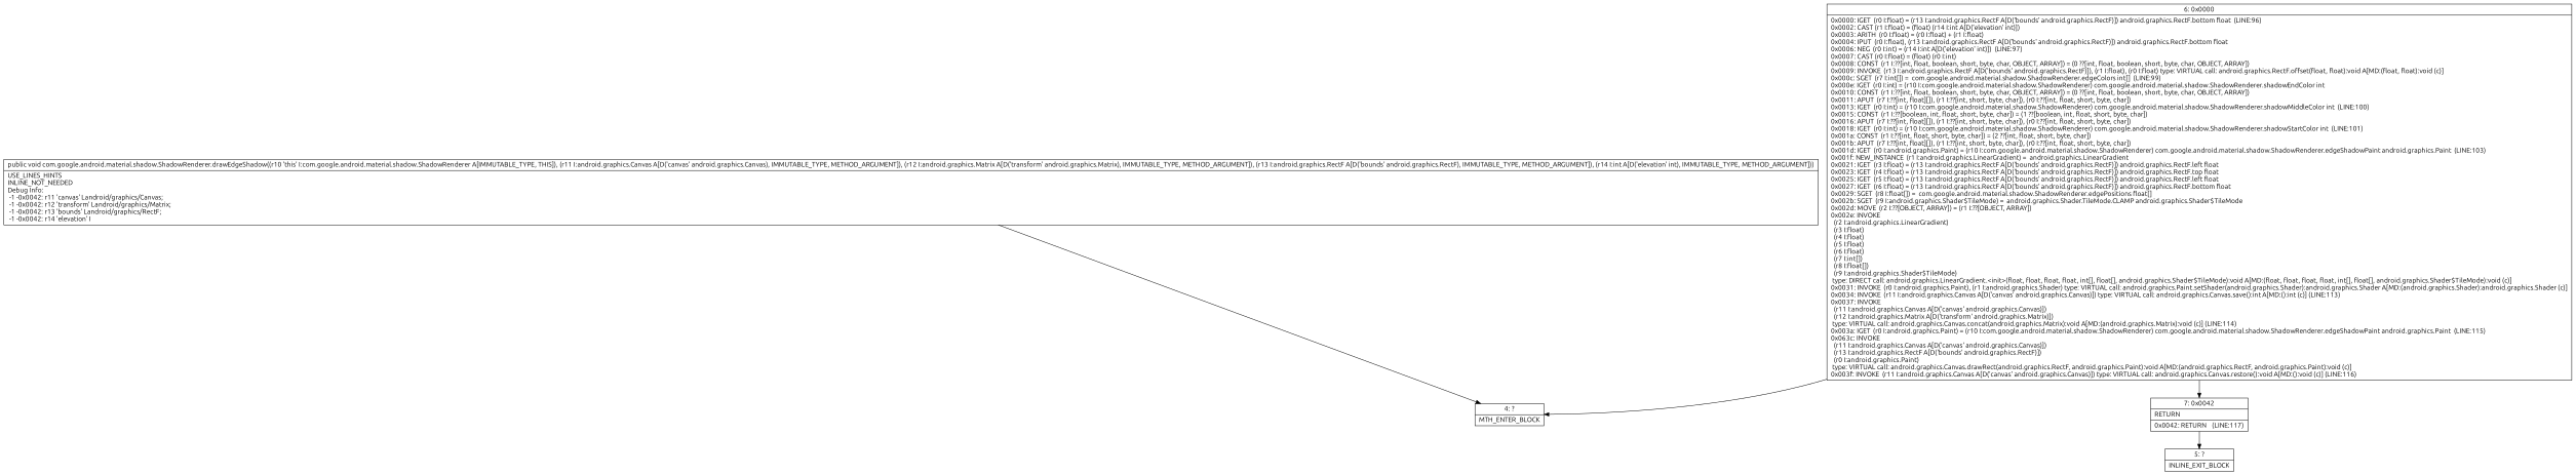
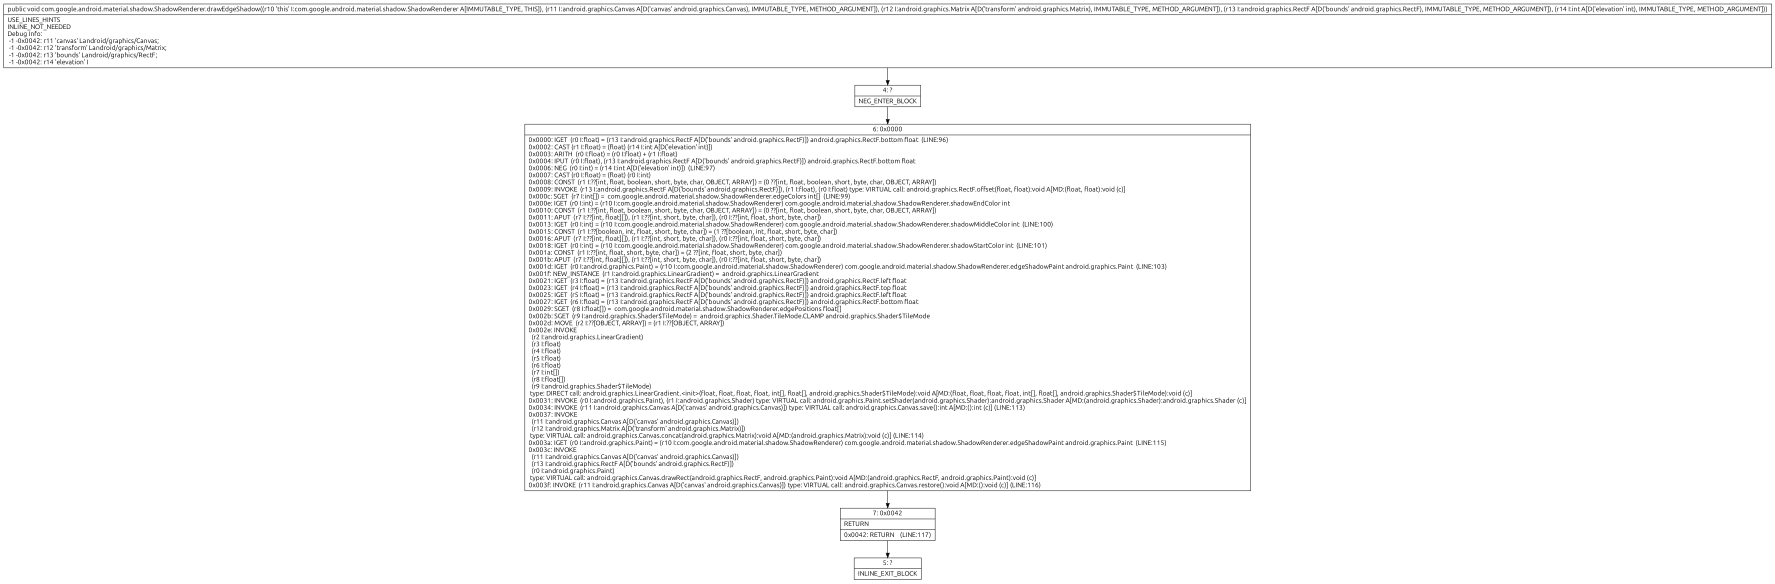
  digraph {
    fontname=Ubuntu
    node [fontname=Ubuntu shape=record]
    edge [fontname=Ubuntu]
-   n1 [label="{4\:\ ?|MTH_ENTER_BLOCK\l}"]
-   n2 [label="{6\:\ 0x0000|0x0000: IGET  (r0 I:float) = (r13 I:android.graphics.RectF A[D('bounds' android.graphics.RectF)]) android.graphics.RectF.bottom float  (LINE:96)\l0x0002: CAST (r1 I:float) = (float) (r14 I:int A[D('elevation' int)]) \l0x0003: ARITH  (r0 I:float) = (r0 I:float) + (r1 I:float) \l0x0004: IPUT  (r0 I:float), (r13 I:android.graphics.RectF A[D('bounds' android.graphics.RectF)]) android.graphics.RectF.bottom float \l0x0006: NEG  (r0 I:int) = (r14 I:int A[D('elevation' int)])  (LINE:97)\l0x0007: CAST (r0 I:float) = (float) (r0 I:int) \l0x0008: CONST  (r1 I:??[int, float, boolean, short, byte, char, OBJECT, ARRAY]) = (0 ??[int, float, boolean, short, byte, char, OBJECT, ARRAY]) \l0x0009: INVOKE  (r13 I:android.graphics.RectF A[D('bounds' android.graphics.RectF)]), (r1 I:float), (r0 I:float) type: VIRTUAL call: android.graphics.RectF.offset(float, float):void A[MD:(float, float):void (c)]\l0x000c: SGET  (r7 I:int[]) =  com.google.android.material.shadow.ShadowRenderer.edgeColors int[]  (LINE:99)\l0x000e: IGET  (r0 I:int) = (r10 I:com.google.android.material.shadow.ShadowRenderer) com.google.android.material.shadow.ShadowRenderer.shadowEndColor int \l0x0010: CONST  (r1 I:??[int, float, boolean, short, byte, char, OBJECT, ARRAY]) = (0 ??[int, float, boolean, short, byte, char, OBJECT, ARRAY]) \l0x0011: APUT  (r7 I:??[int, float][]), (r1 I:??[int, short, byte, char]), (r0 I:??[int, float, short, byte, char]) \l0x0013: IGET  (r0 I:int) = (r10 I:com.google.android.material.shadow.ShadowRenderer) com.google.android.material.shadow.ShadowRenderer.shadowMiddleColor int  (LINE:100)\l0x0015: CONST  (r1 I:??[boolean, int, float, short, byte, char]) = (1 ??[boolean, int, float, short, byte, char]) \l0x0016: APUT  (r7 I:??[int, float][]), (r1 I:??[int, short, byte, char]), (r0 I:??[int, float, short, byte, char]) \l0x0018: IGET  (r0 I:int) = (r10 I:com.google.android.material.shadow.ShadowRenderer) com.google.android.material.shadow.ShadowRenderer.shadowStartColor int  (LINE:101)\l0x001a: CONST  (r1 I:??[int, float, short, byte, char]) = (2 ??[int, float, short, byte, char]) \l0x001b: APUT  (r7 I:??[int, float][]), (r1 I:??[int, short, byte, char]), (r0 I:??[int, float, short, byte, char]) \l0x001d: IGET  (r0 I:android.graphics.Paint) = (r10 I:com.google.android.material.shadow.ShadowRenderer) com.google.android.material.shadow.ShadowRenderer.edgeShadowPaint android.graphics.Paint  (LINE:103)\l0x001f: NEW_INSTANCE  (r1 I:android.graphics.LinearGradient) =  android.graphics.LinearGradient \l0x0021: IGET  (r3 I:float) = (r13 I:android.graphics.RectF A[D('bounds' android.graphics.RectF)]) android.graphics.RectF.left float \l0x0023: IGET  (r4 I:float) = (r13 I:android.graphics.RectF A[D('bounds' android.graphics.RectF)]) android.graphics.RectF.top float \l0x0025: IGET  (r5 I:float) = (r13 I:android.graphics.RectF A[D('bounds' android.graphics.RectF)]) android.graphics.RectF.left float \l0x0027: IGET  (r6 I:float) = (r13 I:android.graphics.RectF A[D('bounds' android.graphics.RectF)]) android.graphics.RectF.bottom float \l0x0029: SGET  (r8 I:float[]) =  com.google.android.material.shadow.ShadowRenderer.edgePositions float[] \l0x002b: SGET  (r9 I:android.graphics.Shader$TileMode) =  android.graphics.Shader.TileMode.CLAMP android.graphics.Shader$TileMode \l0x002d: MOVE  (r2 I:??[OBJECT, ARRAY]) = (r1 I:??[OBJECT, ARRAY]) \l0x002e: INVOKE  \l  (r2 I:android.graphics.LinearGradient)\l  (r3 I:float)\l  (r4 I:float)\l  (r5 I:float)\l  (r6 I:float)\l  (r7 I:int[])\l  (r8 I:float[])\l  (r9 I:android.graphics.Shader$TileMode)\l type: DIRECT call: android.graphics.LinearGradient.\<init\>(float, float, float, float, int[], float[], android.graphics.Shader$TileMode):void A[MD:(float, float, float, float, int[], float[], android.graphics.Shader$TileMode):void (c)]\l0x0031: INVOKE  (r0 I:android.graphics.Paint), (r1 I:android.graphics.Shader) type: VIRTUAL call: android.graphics.Paint.setShader(android.graphics.Shader):android.graphics.Shader A[MD:(android.graphics.Shader):android.graphics.Shader (c)]\l0x0034: INVOKE  (r11 I:android.graphics.Canvas A[D('canvas' android.graphics.Canvas)]) type: VIRTUAL call: android.graphics.Canvas.save():int A[MD:():int (c)] (LINE:113)\l0x0037: INVOKE  \l  (r11 I:android.graphics.Canvas A[D('canvas' android.graphics.Canvas)])\l  (r12 I:android.graphics.Matrix A[D('transform' android.graphics.Matrix)])\l type: VIRTUAL call: android.graphics.Canvas.concat(android.graphics.Matrix):void A[MD:(android.graphics.Matrix):void (c)] (LINE:114)\l0x003a: IGET  (r0 I:android.graphics.Paint) = (r10 I:com.google.android.material.shadow.ShadowRenderer) com.google.android.material.shadow.ShadowRenderer.edgeShadowPaint android.graphics.Paint  (LINE:115)\l0x063c: INVOKE  \l  (r11 I:android.graphics.Canvas A[D('canvas' android.graphics.Canvas)])\l  (r13 I:android.graphics.RectF A[D('bounds' android.graphics.RectF)])\l  (r0 I:android.graphics.Paint)\l type: VIRTUAL call: android.graphics.Canvas.drawRect(android.graphics.RectF, android.graphics.Paint):void A[MD:(android.graphics.RectF, android.graphics.Paint):void (c)]\l0x003f: INVOKE  (r11 I:android.graphics.Canvas A[D('canvas' android.graphics.Canvas)]) type: VIRTUAL call: android.graphics.Canvas.restore():void A[MD:():void (c)] (LINE:116)\l}"]
+   n1 [label="{4\:\ ?|NEG_ENTER_BLOCK\l}"]
+   n2 [label="{6\:\ 0x0000|0x0000: IGET  (r0 I:float) = (r13 I:android.graphics.RectF A[D('bounds' android.graphics.RectF)]) android.graphics.RectF.bottom float  (LINE:96)\l0x0002: CAST (r1 I:float) = (float) (r14 I:int A[D('elevation' int)]) \l0x0003: ARITH  (r0 I:float) = (r0 I:float) + (r1 I:float) \l0x0004: IPUT  (r0 I:float), (r13 I:android.graphics.RectF A[D('bounds' android.graphics.RectF)]) android.graphics.RectF.bottom float \l0x0006: NEG  (r0 I:int) = (r14 I:int A[D('elevation' int)])  (LINE:97)\l0x0007: CAST (r0 I:float) = (float) (r0 I:int) \l0x0008: CONST  (r1 I:??[int, float, boolean, short, byte, char, OBJECT, ARRAY]) = (0 ??[int, float, boolean, short, byte, char, OBJECT, ARRAY]) \l0x0009: INVOKE  (r13 I:android.graphics.RectF A[D('bounds' android.graphics.RectF)]), (r1 I:float), (r0 I:float) type: VIRTUAL call: android.graphics.RectF.offset(float, float):void A[MD:(float, float):void (c)]\l0x000c: SGET  (r7 I:int[]) =  com.google.android.material.shadow.ShadowRenderer.edgeColors int[]  (LINE:99)\l0x000e: IGET  (r0 I:int) = (r10 I:com.google.android.material.shadow.ShadowRenderer) com.google.android.material.shadow.ShadowRenderer.shadowEndColor int \l0x0010: CONST  (r1 I:??[int, float, boolean, short, byte, char, OBJECT, ARRAY]) = (0 ??[int, float, boolean, short, byte, char, OBJECT, ARRAY]) \l0x0011: APUT  (r7 I:??[int, float][]), (r1 I:??[int, short, byte, char]), (r0 I:??[int, float, short, byte, char]) \l0x0013: IGET  (r0 I:int) = (r10 I:com.google.android.material.shadow.ShadowRenderer) com.google.android.material.shadow.ShadowRenderer.shadowMiddleColor int  (LINE:100)\l0x0015: CONST  (r1 I:??[boolean, int, float, short, byte, char]) = (1 ??[boolean, int, float, short, byte, char]) \l0x0016: APUT  (r7 I:??[int, float][]), (r1 I:??[int, short, byte, char]), (r0 I:??[int, float, short, byte, char]) \l0x0018: IGET  (r0 I:int) = (r10 I:com.google.android.material.shadow.ShadowRenderer) com.google.android.material.shadow.ShadowRenderer.shadowStartColor int  (LINE:101)\l0x001a: CONST  (r1 I:??[int, float, short, byte, char]) = (2 ??[int, float, short, byte, char]) \l0x001b: APUT  (r7 I:??[int, float][]), (r1 I:??[int, short, byte, char]), (r0 I:??[int, float, short, byte, char]) \l0x001d: IGET  (r0 I:android.graphics.Paint) = (r10 I:com.google.android.material.shadow.ShadowRenderer) com.google.android.material.shadow.ShadowRenderer.edgeShadowPaint android.graphics.Paint  (LINE:103)\l0x001f: NEW_INSTANCE  (r1 I:android.graphics.LinearGradient) =  android.graphics.LinearGradient \l0x0021: IGET  (r3 I:float) = (r13 I:android.graphics.RectF A[D('bounds' android.graphics.RectF)]) android.graphics.RectF.left float \l0x0023: IGET  (r4 I:float) = (r13 I:android.graphics.RectF A[D('bounds' android.graphics.RectF)]) android.graphics.RectF.top float \l0x0025: IGET  (r5 I:float) = (r13 I:android.graphics.RectF A[D('bounds' android.graphics.RectF)]) android.graphics.RectF.left float \l0x0027: IGET  (r6 I:float) = (r13 I:android.graphics.RectF A[D('bounds' android.graphics.RectF)]) android.graphics.RectF.bottom float \l0x0029: SGET  (r8 I:float[]) =  com.google.android.material.shadow.ShadowRenderer.edgePositions float[] \l0x002b: SGET  (r9 I:android.graphics.Shader$TileMode) =  android.graphics.Shader.TileMode.CLAMP android.graphics.Shader$TileMode \l0x002d: MOVE  (r2 I:??[OBJECT, ARRAY]) = (r1 I:??[OBJECT, ARRAY]) \l0x002e: INVOKE  \l  (r2 I:android.graphics.LinearGradient)\l  (r3 I:float)\l  (r4 I:float)\l  (r5 I:float)\l  (r6 I:float)\l  (r7 I:int[])\l  (r8 I:float[])\l  (r9 I:android.graphics.Shader$TileMode)\l type: DIRECT call: android.graphics.LinearGradient.\<init\>(float, float, float, float, int[], float[], android.graphics.Shader$TileMode):void A[MD:(float, float, float, float, int[], float[], android.graphics.Shader$TileMode):void (c)]\l0x0031: INVOKE  (r0 I:android.graphics.Paint), (r1 I:android.graphics.Shader) type: VIRTUAL call: android.graphics.Paint.setShader(android.graphics.Shader):android.graphics.Shader A[MD:(android.graphics.Shader):android.graphics.Shader (c)]\l0x0034: INVOKE  (r11 I:android.graphics.Canvas A[D('canvas' android.graphics.Canvas)]) type: VIRTUAL call: android.graphics.Canvas.save():int A[MD:():int (c)] (LINE:113)\l0x0037: INVOKE  \l  (r11 I:android.graphics.Canvas A[D('canvas' android.graphics.Canvas)])\l  (r12 I:android.graphics.Matrix A[D('transform' android.graphics.Matrix)])\l type: VIRTUAL call: android.graphics.Canvas.concat(android.graphics.Matrix):void A[MD:(android.graphics.Matrix):void (c)] (LINE:114)\l0x003a: IGET  (r0 I:android.graphics.Paint) = (r10 I:com.google.android.material.shadow.ShadowRenderer) com.google.android.material.shadow.ShadowRenderer.edgeShadowPaint android.graphics.Paint  (LINE:115)\l0x003c: INVOKE  \l  (r11 I:android.graphics.Canvas A[D('canvas' android.graphics.Canvas)])\l  (r13 I:android.graphics.RectF A[D('bounds' android.graphics.RectF)])\l  (r0 I:android.graphics.Paint)\l type: VIRTUAL call: android.graphics.Canvas.drawRect(android.graphics.RectF, android.graphics.Paint):void A[MD:(android.graphics.RectF, android.graphics.Paint):void (c)]\l0x003f: INVOKE  (r11 I:android.graphics.Canvas A[D('canvas' android.graphics.Canvas)]) type: VIRTUAL call: android.graphics.Canvas.restore():void A[MD:():void (c)] (LINE:116)\l}"]
    n3 [label="{7\:\ 0x0042|RETURN\l|0x0042: RETURN    (LINE:117)\l}"]
    n4 [label="{5\:\ ?|INLINE_EXIT_BLOCK\l}"]
    n5 [label="{public void com.google.android.material.shadow.ShadowRenderer.drawEdgeShadow((r10 'this' I:com.google.android.material.shadow.ShadowRenderer A[IMMUTABLE_TYPE, THIS]), (r11 I:android.graphics.Canvas A[D('canvas' android.graphics.Canvas), IMMUTABLE_TYPE, METHOD_ARGUMENT]), (r12 I:android.graphics.Matrix A[D('transform' android.graphics.Matrix), IMMUTABLE_TYPE, METHOD_ARGUMENT]), (r13 I:android.graphics.RectF A[D('bounds' android.graphics.RectF), IMMUTABLE_TYPE, METHOD_ARGUMENT]), (r14 I:int A[D('elevation' int), IMMUTABLE_TYPE, METHOD_ARGUMENT]))  | USE_LINES_HINTS\lINLINE_NOT_NEEDED\lDebug Info:\l  \-1 \-0x0042: r11 'canvas' Landroid\/graphics\/Canvas;\l  \-1 \-0x0042: r12 'transform' Landroid\/graphics\/Matrix;\l  \-1 \-0x0042: r13 'bounds' Landroid\/graphics\/RectF;\l  \-1 \-0x0042: r14 'elevation' I\l}"]
-   n2 -> n1
+   n1 -> n2
    n2 -> n3
    n3 -> n4
    n5 -> n1
  }
